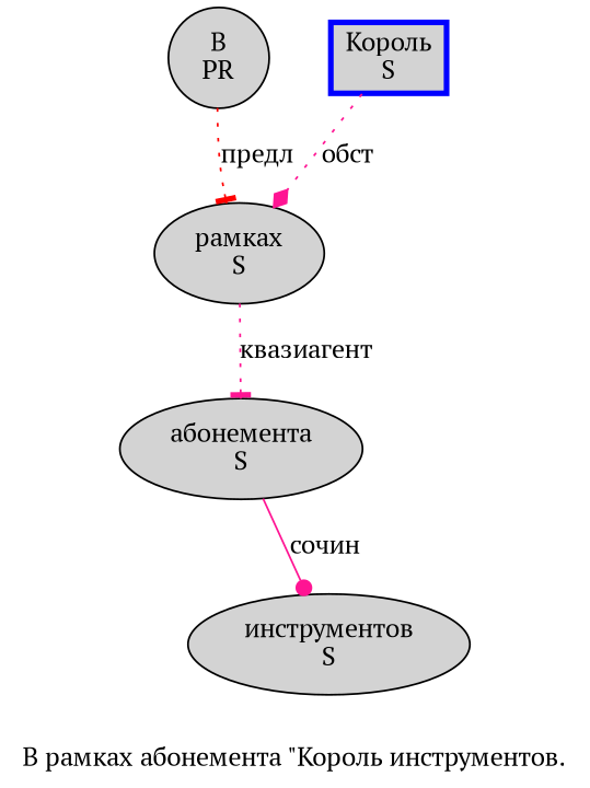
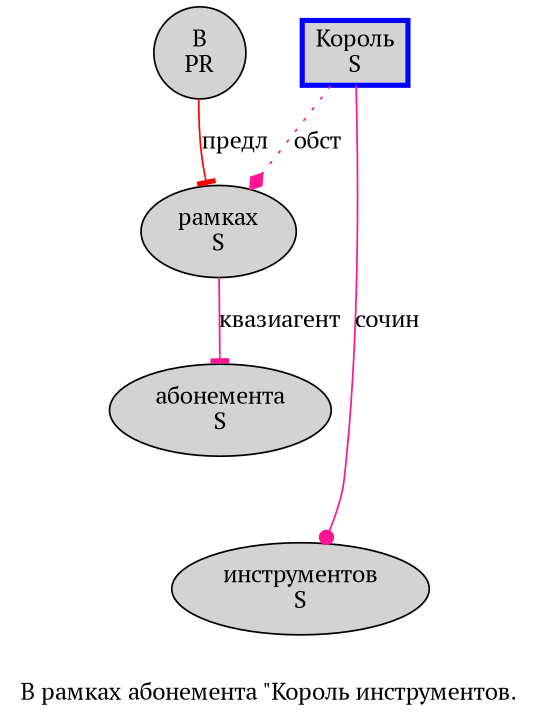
  digraph {
    fontname="PT Serif"
    label="В рамках абонемента \"Король инструментов."
    node [fillcolor=lightgray fontname="PT Serif" penwidth=1 shape=ellipse style=filled]
    edge [arrowhead=tee color=deeppink fontname="PT Serif" style=dotted]
    n1 [label="В\nPR"]
    n2 [label="рамках\nS"]
    n3 [label="абонемента\nS"]
    n4 [color=blue label="Король\nS" penwidth=3 shape=box]
    n5 [label="инструментов\nS"]
-   n1 -> n2 [color=red label="предл"]
-   n2 -> n3 [label="квазиагент"]
+   n1 -> n2 [color=red label="предл" style=solid]
+   n2 -> n3 [label="квазиагент" style=solid]
    n4 -> n2 [arrowhead=diamond label="обст"]
-   n3 -> n5 [arrowhead=dot label="сочин" style=solid]
+   n4 -> n5 [arrowhead=dot label="сочин" style=solid]
  }
